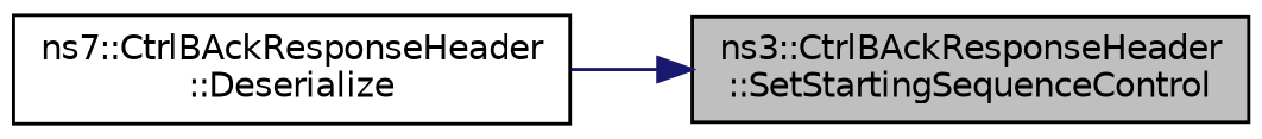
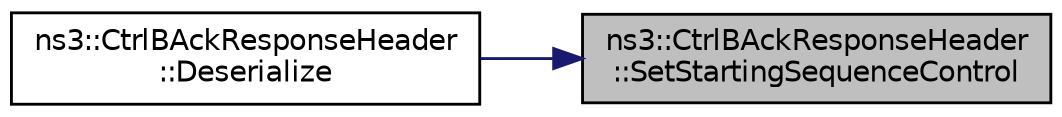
  digraph {
    rankdir=RL
    node [color=black fontname=Helvetica fontsize=10 shape=record style=filled]
    n1 [fillcolor=grey75 fontcolor=black height=0.2 label="ns3::CtrlBAckResponseHeader\l::SetStartingSequenceControl" width=0.4]
-   n2 [fillcolor=white height=0.2 label="ns7::CtrlBAckResponseHeader\l::Deserialize" width=0.4]
+   n2 [fillcolor=white height=0.2 label="ns3::CtrlBAckResponseHeader\l::Deserialize" width=0.4]
    n1 -> n2 [color=midnightblue dir=back fontname=Helvetica fontsize=10 labelfontname=Helvetica labelfontsize=10 style=solid]
  }
